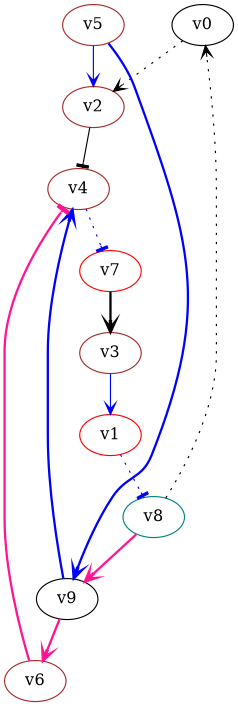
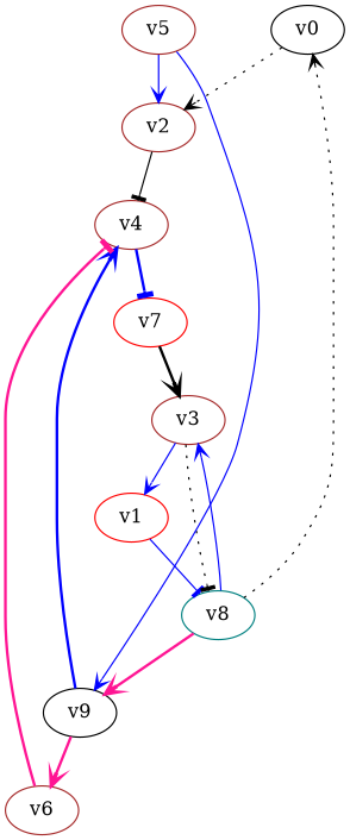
  digraph {
    node [color=brown player=1]
    edge [arrowhead=vee color=blue style=bold]
    v0 [color=black]
    v2
    v4
    v1 [color=red player=0]
    v8 [color=teal]
    v3 [player=0]
    v9 [color=black]
    v7 [color=red]
    v5
    v6 [player=0]
    v0 -> v2 [color=black style=dotted]
    v2 -> v4 [arrowhead=tee color=black style=solid]
-   v4 -> v7 [arrowhead=tee style=dotted]
-   v1 -> v8 [arrowhead=tee style=dotted]
+   v4 -> v7 [arrowhead=tee]
+   v1 -> v8 [arrowhead=tee style=solid]
    v8 -> v0 [color=black style=dotted]
+   v8 -> v3 [style=solid]
    v8 -> v9 [color=deeppink]
    v3 -> v1 [style=solid]
+   v3 -> v8 [arrowhead=tee color=black style=dotted]
    v9 -> v4
    v9 -> v6 [color=deeppink]
    v7 -> v3 [color=black]
    v5 -> v2 [style=solid]
-   v5 -> v9 [constraint="t >= 1"]
+   v5 -> v9 [constraint="t >= 1" style=solid]
    v6 -> v4 [arrowhead=tee color=deeppink]
  }
